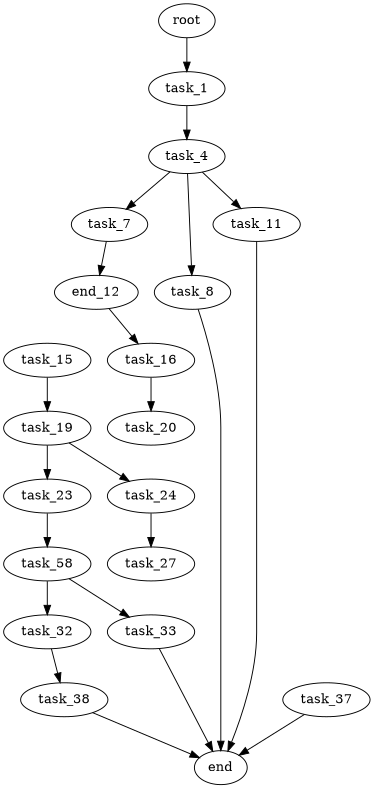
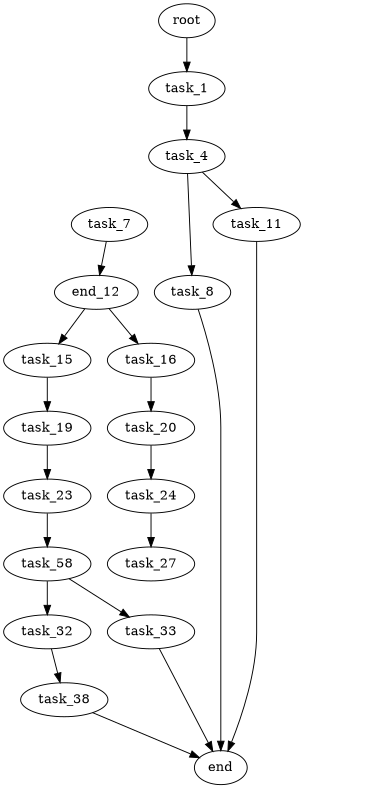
  digraph {
    root
    task_1
    task_4
    task_7
    task_8
    task_11
    n7 [label=end_12]
    end
    task_15
    task_16
    task_19
    task_20
    task_23
    task_24
    n15 [label=task_58]
    task_27
    task_32
    task_33
    task_38
-   task_37
    root -> task_1
    task_1 -> task_4
-   task_4 -> task_7
    task_4 -> task_8
    task_4 -> task_11
    task_7 -> n7
    task_8 -> end
    task_11 -> end
+   n7 -> task_15
    n7 -> task_16
    task_15 -> task_19
    task_16 -> task_20
    task_19 -> task_23
-   task_19 -> task_24
+   task_20 -> task_24
    task_23 -> n15
    task_24 -> task_27
    n15 -> task_32
    n15 -> task_33
    task_32 -> task_38
    task_33 -> end
    task_38 -> end
-   task_37 -> end
  }
